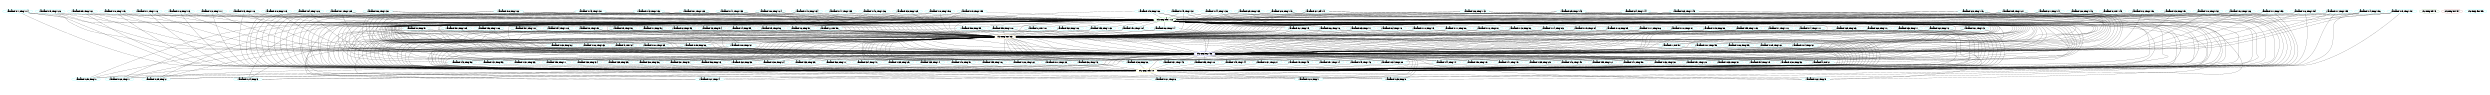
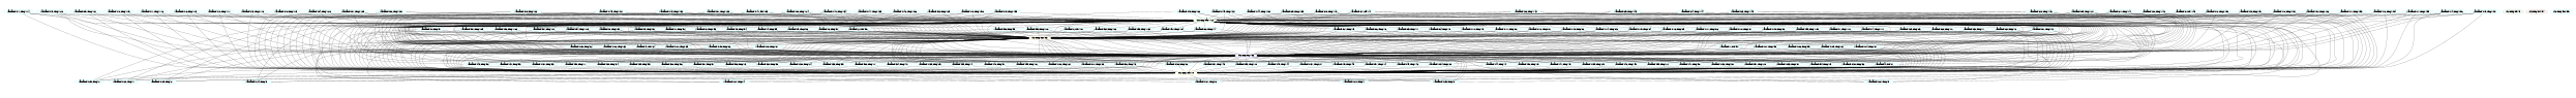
  graph {
    node [color=cyan]
    n1 [label="VarName('t129',temp).0"]
    n2 [label="VarName('t128',temp).1"]
    n3 [label="VarName('t125',temp).2"]
    n4 [label="VarName('t124',temp).3"]
    n5 [label="VarName('t127',temp).4"]
    n6 [color=forestgreen label="ASMReg('edi').5"]
    n7 [label="VarName('t121',temp).6"]
    n8 [label="VarName('t120',temp).7"]
    n9 [label="VarName('t123',temp).8"]
    n10 [label="VarName('t122',temp).9"]
    n11 [color=yellow label="ASMReg('edx').10"]
    n12 [label="VarName('t58',temp).11"]
    n13 [label="VarName('t59',temp).12"]
    n14 [label="VarName('t56',temp).13"]
    n15 [label="VarName('t57',temp).14"]
    n16 [label="VarName('t54',temp).15"]
    n17 [label="VarName('t55',temp).16"]
    n18 [label="VarName('t52',temp).17"]
    n19 [label="VarName('t53',temp).18"]
    n20 [label="VarName('t50',temp).19"]
    n21 [label="VarName('t51',temp).20"]
    n22 [label="VarName('a',user).21"]
    n23 [label="VarName('t126',temp).22"]
    n24 [label="VarName('t101',temp).23"]
    n25 [label="VarName('t138',temp).24"]
    n26 [label="VarName('t139',temp).25"]
    n27 [label="VarName('t136',temp).26"]
    n28 [label="VarName('t137',temp).27"]
    n29 [label="VarName('t134',temp).28"]
    n30 [label="VarName('t135',temp).29"]
    n31 [label="VarName('t132',temp).30"]
    n32 [label="VarName('t133',temp).31"]
    n33 [label="VarName('t130',temp).32"]
    n34 [label="VarName('t131',temp).33"]
    n35 [label="VarName('t38',temp).34"]
    n36 [label="VarName('t39',temp).35"]
    n37 [label="VarName('t30',temp).36"]
    n38 [label="VarName('t31',temp).37"]
    n39 [label="VarName('t32',temp).38"]
    n40 [label="VarName('t33',temp).39"]
    n41 [label="VarName('t34',temp).40"]
    n42 [label="VarName('t35',temp).41"]
    n43 [label="VarName('t36',temp).42"]
    n44 [label="VarName('t37',temp).43"]
    n45 [label="VarName('t49',temp).44"]
    n46 [label="VarName('t48',temp).45"]
    n47 [label="VarName('t45',temp).46"]
    n48 [label="VarName('t44',temp).47"]
    n49 [label="VarName('t47',temp).48"]
    n50 [label="VarName('t46',temp).49"]
    n51 [label="VarName('t41',temp).50"]
    n52 [label="VarName('t40',temp).51"]
    n53 [label="VarName('t43',temp).52"]
    n54 [label="VarName('t42',temp).53"]
    n55 [color=brown label="ASMReg('esi').54"]
    n56 [label="ASMReg('ebx').55"]
    n57 [color=blue label="ASMReg('esp').56"]
    n58 [label="VarName('z',user).57"]
    n59 [label="VarName('t107',temp).58"]
    n60 [label="VarName('t186',temp).59"]
    n61 [label="VarName('t105',temp).60"]
    n62 [label="VarName('t104',temp).61"]
    n63 [label="VarName('t103',temp).62"]
    n64 [label="VarName('t102',temp).63"]
    n65 [label="VarName('b',user).64"]
    n66 [label="VarName('t100',temp).65"]
    n67 [label="VarName('t109',temp).66"]
    n68 [label="VarName('t108',temp).67"]
    n69 [color=orange label="ASMReg('ecx').68"]
    n70 [label="VarName('t69',temp).69"]
    n71 [label="VarName('t68',temp).70"]
    n72 [label="VarName('t63',temp).71"]
    n73 [label="VarName('t62',temp).72"]
    n74 [label="VarName('t61',temp).73"]
    n75 [label="VarName('t60',temp).74"]
    n76 [label="VarName('t67',temp).75"]
    n77 [label="VarName('t66',temp).76"]
    n78 [label="VarName('t65',temp).77"]
    n79 [label="VarName('t64',temp).78"]
    n80 [label="VarName('t110',temp).79"]
    n81 [label="VarName('t111',temp).80"]
    n82 [label="VarName('t112',temp).81"]
    n83 [label="VarName('t113',temp).82"]
    n84 [label="VarName('t114',temp).83"]
    n85 [label="VarName('t115',temp).84"]
    n86 [label="VarName('t116',temp).85"]
    n87 [label="VarName('t117',temp).86"]
    n88 [label="VarName('t118',temp).87"]
    n89 [label="VarName('t119',temp).88"]
    n90 [label="VarName('t8',temp).89"]
    n91 [label="VarName('t9',temp).90"]
    n92 [label="VarName('t0',temp).91"]
    n93 [label="VarName('t1',temp).92"]
    n94 [label="VarName('t2',temp).93"]
    n95 [label="VarName('t3',temp).94"]
    n96 [label="VarName('t4',temp).95"]
    n97 [label="VarName('t5',temp).96"]
    n98 [label="VarName('t6',temp).97"]
    n99 [label="VarName('y',user).98"]
    n100 [label="VarName('t98',temp).99"]
    n101 [label="VarName('t99',temp).100"]
    n102 [label="VarName('c',user).101"]
    n103 [label="VarName('t92',temp).102"]
    n104 [label="VarName('t93',temp).103"]
    n105 [label="VarName('t90',temp).104"]
    n106 [label="VarName('t91',temp).105"]
    n107 [label="VarName('t96',temp).106"]
    n108 [label="VarName('t97',temp).107"]
    n109 [label="VarName('t94',temp).108"]
    n110 [label="VarName('t95',temp).109"]
    n111 [label="VarName('t7',temp).110"]
    n112 [label="VarName('t74',temp).111"]
    n113 [color=green label="ASMReg('eax').112"]
    n114 [label="VarName('t76',temp).113"]
    n115 [label="VarName('t77',temp).114"]
    n116 [label="VarName('t70',temp).115"]
    n117 [label="VarName('t71',temp).116"]
    n118 [label="VarName('t72',temp).117"]
    n119 [label="VarName('t73',temp).118"]
    n120 [label="VarName('t78',temp).119"]
    n121 [label="VarName('t79',temp).120"]
    n122 [label="VarName('t89',temp).121"]
    n123 [label="VarName('t88',temp).122"]
    n124 [label="VarName('t81',temp).123"]
    n125 [label="VarName('t80',temp).124"]
    n126 [label="VarName('t83',temp).125"]
    n127 [label="VarName('t82',temp).126"]
    n128 [label="VarName('t85',temp).127"]
    n129 [label="VarName('t84',temp).128"]
    n130 [label="VarName('t87',temp).129"]
    n131 [label="VarName('t86',temp).130"]
    n132 [label="VarName('t143',temp).131"]
    n133 [label="VarName('t142',temp).132"]
-   n134 [label="VarName('t141',temp).133"]
+   n134 [label="VarName('t141',ebx).133"]
    n135 [label="VarName('t140',temp).134"]
    n136 [label="VarName('t147',temp).135"]
    n137 [label="VarName('t146',temp).136"]
    n138 [label="VarName('t145',temp).137"]
    n139 [label="VarName('t144',temp).138"]
    n140 [label="VarName('t29',temp).139"]
    n141 [label="VarName('t28',temp).140"]
    n142 [label="VarName('t27',edi).141"]
    n143 [label="VarName('t26',temp).142"]
    n144 [label="VarName('t25',temp).143"]
    n145 [label="VarName('t24',temp).144"]
    n146 [label="VarName('t23',temp).145"]
    n147 [label="VarName('t22',temp).146"]
    n148 [label="VarName('t21',temp).147"]
    n149 [label="VarName('t20',temp).148"]
    n150 [label="VarName('x',user).149"]
    n151 [label="VarName('t12',temp).150"]
    n152 [label="VarName('t13',temp).151"]
    n153 [label="VarName('t10',temp).152"]
    n154 [label="VarName('t11',temp).153"]
    n155 [label="VarName('t16',temp).154"]
    n156 [label="VarName('t17',temp).155"]
    n157 [label="VarName('t14',temp).156"]
    n158 [label="VarName('t15',temp).157"]
    n159 [label="VarName('t18',temp).158"]
    n160 [label="VarName('t19',temp).159"]
    n161 [label="VarName('t75',temp).160"]
    n11 -- n1
    n11 -- n2
    n11 -- n3
    n11 -- n4
    n11 -- n5
    n11 -- n7
    n11 -- n8
    n11 -- n9
    n11 -- n10
    n12 -- n11
    n13 -- n11
    n14 -- n11
    n15 -- n11
    n16 -- n11
    n17 -- n11
    n18 -- n11
    n19 -- n11
    n20 -- n11
    n21 -- n11
    n22 -- n11
    n23 -- n11
    n24 -- n11
    n25 -- n11
    n26 -- n11
    n27 -- n11
    n28 -- n11
    n29 -- n11
    n30 -- n11
    n31 -- n11
    n32 -- n11
    n33 -- n11
    n34 -- n11
    n35 -- n11
    n36 -- n11
    n37 -- n11
    n38 -- n11
    n39 -- n11
    n40 -- n11
    n41 -- n11
    n42 -- n11
    n43 -- n11
    n44 -- n11
    n45 -- n11
    n46 -- n11
    n47 -- n11
    n48 -- n11
    n49 -- n11
    n50 -- n11
    n51 -- n11
    n52 -- n11
    n53 -- n11
    n54 -- n11
    n57 -- n1
    n57 -- n2
    n57 -- n3
    n57 -- n4
    n57 -- n5
    n57 -- n7
    n57 -- n8
    n57 -- n9
    n57 -- n10
    n57 -- n11
    n57 -- n12
    n57 -- n13
    n57 -- n14
    n57 -- n15
    n57 -- n16
    n57 -- n17
    n57 -- n18
    n57 -- n19
    n57 -- n20
    n57 -- n21
    n57 -- n22
    n57 -- n23
    n57 -- n24
    n57 -- n25
    n57 -- n26
    n57 -- n27
    n57 -- n28
    n57 -- n29
    n57 -- n30
    n57 -- n31
    n57 -- n32
    n57 -- n33
    n57 -- n34
    n57 -- n35
    n57 -- n36
    n57 -- n37
    n57 -- n38
    n57 -- n39
    n57 -- n40
    n57 -- n41
    n57 -- n42
    n57 -- n43
    n57 -- n44
    n57 -- n45
    n57 -- n46
    n57 -- n47
    n57 -- n48
    n57 -- n49
    n57 -- n50
    n57 -- n51
    n57 -- n52
    n57 -- n53
    n57 -- n54
    n57 -- n57
    n58 -- n11
    n58 -- n57
    n59 -- n11
    n59 -- n57
    n60 -- n11
    n60 -- n57
    n61 -- n11
    n61 -- n57
    n62 -- n11
    n62 -- n57
    n63 -- n11
    n63 -- n57
    n64 -- n11
    n64 -- n57
    n65 -- n11
    n65 -- n57
    n66 -- n11
    n66 -- n57
    n67 -- n11
    n67 -- n57
    n68 -- n11
    n68 -- n57
    n69 -- n1
    n69 -- n2
    n69 -- n3
    n69 -- n4
    n69 -- n5
    n69 -- n7
    n69 -- n8
    n69 -- n9
    n69 -- n10
    n69 -- n12
    n69 -- n13
    n69 -- n14
    n69 -- n15
    n69 -- n16
    n69 -- n17
    n69 -- n18
    n69 -- n19
    n69 -- n20
    n69 -- n21
    n69 -- n22
    n69 -- n23
    n69 -- n24
    n69 -- n25
    n69 -- n26
    n69 -- n27
    n69 -- n28
    n69 -- n29
    n69 -- n30
    n69 -- n31
    n69 -- n32
    n69 -- n33
    n69 -- n34
    n69 -- n35
    n69 -- n36
    n69 -- n37
    n69 -- n38
    n69 -- n39
    n69 -- n40
    n69 -- n41
    n69 -- n42
    n69 -- n43
    n69 -- n44
    n69 -- n45
    n69 -- n46
    n69 -- n47
    n69 -- n48
    n69 -- n49
    n69 -- n50
    n69 -- n51
    n69 -- n52
    n69 -- n53
    n69 -- n54
    n69 -- n57
    n69 -- n58
    n69 -- n59
    n69 -- n60
    n69 -- n61
    n69 -- n62
    n69 -- n63
    n69 -- n64
    n69 -- n65
    n69 -- n66
    n69 -- n67
    n69 -- n68
    n70 -- n11
    n70 -- n57
    n70 -- n69
    n71 -- n11
    n71 -- n57
    n71 -- n69
    n72 -- n11
    n72 -- n57
    n72 -- n69
    n73 -- n11
    n73 -- n57
    n73 -- n69
    n74 -- n11
    n74 -- n57
    n74 -- n69
    n75 -- n11
    n75 -- n57
    n75 -- n69
    n76 -- n11
    n76 -- n57
    n76 -- n69
    n77 -- n11
    n77 -- n57
    n77 -- n69
    n78 -- n11
    n78 -- n57
    n78 -- n69
    n79 -- n11
    n79 -- n57
    n79 -- n69
    n80 -- n11
    n80 -- n57
    n80 -- n69
    n81 -- n11
    n81 -- n57
    n81 -- n69
    n82 -- n11
    n82 -- n57
    n82 -- n69
    n83 -- n11
    n83 -- n57
    n83 -- n69
    n84 -- n11
    n84 -- n57
    n84 -- n69
    n85 -- n11
    n85 -- n57
    n85 -- n69
    n86 -- n11
    n86 -- n57
    n86 -- n69
    n87 -- n11
    n87 -- n57
    n87 -- n69
    n88 -- n11
    n88 -- n57
    n88 -- n69
    n89 -- n11
    n89 -- n57
    n89 -- n69
    n90 -- n11
    n90 -- n57
    n90 -- n69
    n91 -- n11
    n91 -- n57
    n91 -- n69
    n92 -- n11
    n92 -- n69
    n93 -- n11
    n93 -- n57
    n93 -- n69
    n94 -- n11
    n94 -- n57
    n94 -- n69
    n95 -- n11
    n95 -- n57
    n95 -- n69
    n96 -- n11
    n96 -- n57
    n96 -- n69
    n97 -- n11
    n97 -- n57
    n97 -- n69
    n98 -- n11
    n98 -- n57
    n98 -- n69
    n99 -- n11
    n99 -- n57
    n99 -- n69
    n100 -- n11
    n100 -- n57
    n100 -- n69
    n101 -- n11
    n101 -- n57
    n101 -- n69
    n102 -- n11
    n102 -- n57
    n102 -- n69
    n103 -- n11
    n103 -- n57
    n103 -- n69
    n104 -- n11
    n104 -- n57
    n104 -- n69
    n105 -- n11
    n105 -- n57
    n105 -- n69
    n106 -- n11
    n106 -- n57
    n106 -- n69
    n107 -- n11
    n107 -- n57
    n107 -- n69
    n108 -- n11
    n108 -- n57
    n108 -- n69
    n109 -- n11
    n109 -- n57
    n109 -- n69
    n110 -- n11
    n110 -- n57
    n110 -- n69
    n111 -- n11
    n111 -- n57
    n111 -- n69
    n112 -- n11
    n112 -- n57
    n112 -- n69
    n113 -- n1
    n113 -- n2
    n113 -- n3
    n113 -- n4
    n113 -- n5
    n113 -- n7
    n113 -- n8
    n113 -- n9
    n113 -- n10
    n113 -- n11
    n113 -- n12
    n113 -- n13
    n113 -- n14
    n113 -- n15
    n113 -- n16
    n113 -- n17
    n113 -- n18
    n113 -- n19
    n113 -- n20
    n113 -- n21
    n113 -- n22
    n113 -- n23
    n113 -- n24
    n113 -- n25
    n113 -- n26
    n113 -- n27
    n113 -- n28
    n113 -- n29
    n113 -- n30
    n113 -- n31
    n113 -- n32
    n113 -- n33
    n113 -- n34
    n113 -- n35
    n113 -- n36
    n113 -- n37
    n113 -- n38
    n113 -- n39
    n113 -- n40
    n113 -- n41
    n113 -- n42
    n113 -- n43
    n113 -- n44
    n113 -- n45
    n113 -- n46
    n113 -- n47
    n113 -- n48
    n113 -- n49
    n113 -- n50
    n113 -- n51
    n113 -- n52
    n113 -- n53
    n113 -- n54
    n113 -- n57
    n113 -- n58
    n113 -- n59
    n113 -- n60
    n113 -- n61
    n113 -- n62
    n113 -- n63
    n113 -- n64
    n113 -- n65
    n113 -- n66
    n113 -- n67
    n113 -- n68
    n113 -- n69
    n113 -- n70
    n113 -- n71
    n113 -- n72
    n113 -- n73
    n113 -- n74
    n113 -- n75
    n113 -- n76
    n113 -- n77
    n113 -- n78
    n113 -- n79
    n113 -- n80
    n113 -- n81
    n113 -- n82
    n113 -- n83
    n113 -- n84
    n113 -- n85
    n113 -- n86
    n113 -- n87
    n113 -- n88
    n113 -- n89
    n113 -- n90
    n113 -- n91
    n113 -- n92
    n113 -- n93
    n113 -- n94
    n113 -- n95
    n113 -- n96
    n113 -- n97
    n113 -- n98
    n113 -- n99
    n113 -- n100
    n113 -- n101
    n113 -- n102
    n113 -- n103
    n113 -- n104
    n113 -- n105
    n113 -- n106
    n113 -- n107
    n113 -- n108
    n113 -- n109
    n113 -- n110
    n113 -- n111
    n113 -- n112
    n113 -- n113
    n114 -- n11
    n114 -- n57
    n114 -- n69
    n114 -- n113
    n115 -- n11
    n115 -- n57
    n115 -- n69
    n115 -- n113
    n116 -- n11
    n116 -- n57
    n116 -- n69
    n116 -- n113
    n117 -- n11
    n117 -- n57
    n117 -- n69
    n117 -- n113
    n118 -- n11
    n118 -- n57
    n118 -- n69
    n118 -- n113
    n119 -- n11
    n119 -- n57
    n119 -- n69
    n119 -- n113
    n120 -- n11
    n120 -- n57
    n120 -- n69
    n120 -- n113
    n121 -- n11
    n121 -- n57
    n121 -- n69
    n121 -- n113
    n122 -- n11
    n122 -- n57
    n122 -- n69
    n122 -- n113
    n123 -- n11
    n123 -- n57
    n123 -- n69
    n123 -- n113
    n124 -- n11
    n124 -- n57
    n124 -- n69
    n124 -- n113
    n125 -- n11
    n125 -- n57
    n125 -- n69
    n125 -- n113
    n126 -- n11
    n126 -- n57
    n126 -- n69
    n126 -- n113
    n127 -- n11
    n127 -- n57
    n127 -- n69
    n127 -- n113
    n128 -- n11
    n128 -- n57
    n128 -- n69
    n128 -- n113
    n129 -- n11
    n129 -- n57
    n129 -- n69
    n129 -- n113
    n130 -- n11
    n130 -- n57
    n130 -- n69
    n130 -- n113
    n131 -- n11
    n131 -- n57
    n131 -- n69
    n131 -- n113
    n132 -- n11
    n132 -- n57
    n132 -- n69
    n132 -- n113
    n133 -- n11
    n133 -- n57
    n133 -- n69
    n133 -- n113
    n134 -- n11
    n134 -- n57
    n134 -- n69
    n134 -- n113
    n135 -- n11
    n135 -- n57
    n135 -- n69
    n135 -- n113
    n136 -- n11
    n136 -- n57
    n136 -- n69
    n136 -- n113
    n137 -- n11
    n137 -- n57
    n137 -- n69
    n137 -- n113
    n138 -- n11
    n138 -- n57
    n138 -- n69
    n138 -- n113
    n139 -- n11
    n139 -- n57
    n139 -- n69
    n139 -- n113
    n140 -- n11
    n140 -- n57
    n140 -- n69
    n140 -- n113
    n141 -- n11
    n141 -- n57
    n141 -- n69
    n141 -- n113
    n142 -- n11
    n142 -- n57
    n142 -- n69
    n142 -- n113
    n143 -- n11
    n143 -- n57
    n143 -- n69
    n143 -- n113
    n144 -- n11
    n144 -- n57
    n144 -- n69
    n144 -- n113
    n145 -- n11
    n145 -- n57
    n145 -- n69
    n145 -- n113
    n146 -- n11
    n146 -- n57
    n146 -- n69
    n146 -- n113
    n147 -- n11
    n147 -- n57
    n147 -- n69
    n147 -- n113
    n148 -- n11
    n148 -- n57
    n148 -- n69
    n148 -- n113
    n149 -- n11
    n149 -- n57
    n149 -- n69
    n149 -- n113
    n150 -- n11
    n150 -- n57
    n150 -- n69
    n150 -- n113
    n151 -- n11
    n151 -- n57
    n151 -- n69
    n151 -- n113
    n152 -- n11
    n152 -- n57
    n152 -- n69
    n152 -- n113
    n153 -- n11
    n153 -- n57
    n153 -- n69
    n153 -- n113
    n154 -- n11
    n154 -- n57
    n154 -- n69
    n154 -- n113
    n155 -- n11
    n155 -- n57
    n155 -- n69
    n155 -- n113
    n156 -- n11
    n156 -- n57
    n156 -- n69
    n156 -- n113
    n157 -- n11
    n157 -- n57
    n157 -- n69
    n157 -- n113
    n158 -- n11
    n158 -- n57
    n158 -- n69
    n158 -- n113
    n159 -- n11
    n159 -- n57
    n159 -- n69
    n159 -- n113
    n160 -- n11
    n160 -- n57
    n160 -- n69
    n160 -- n113
    n161 -- n11
    n161 -- n57
    n161 -- n69
    n161 -- n113
  }
